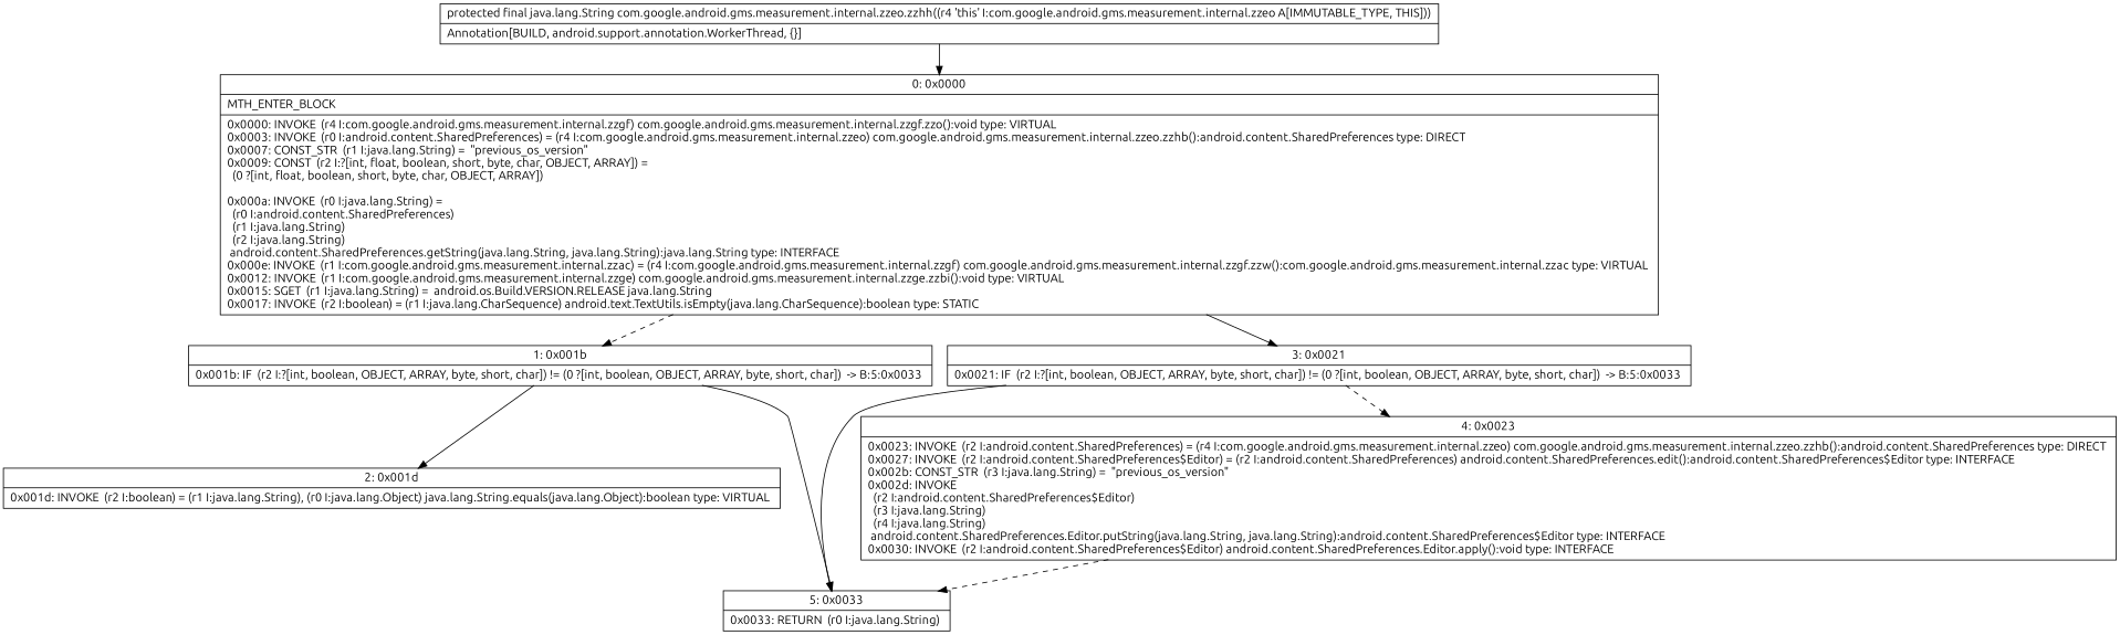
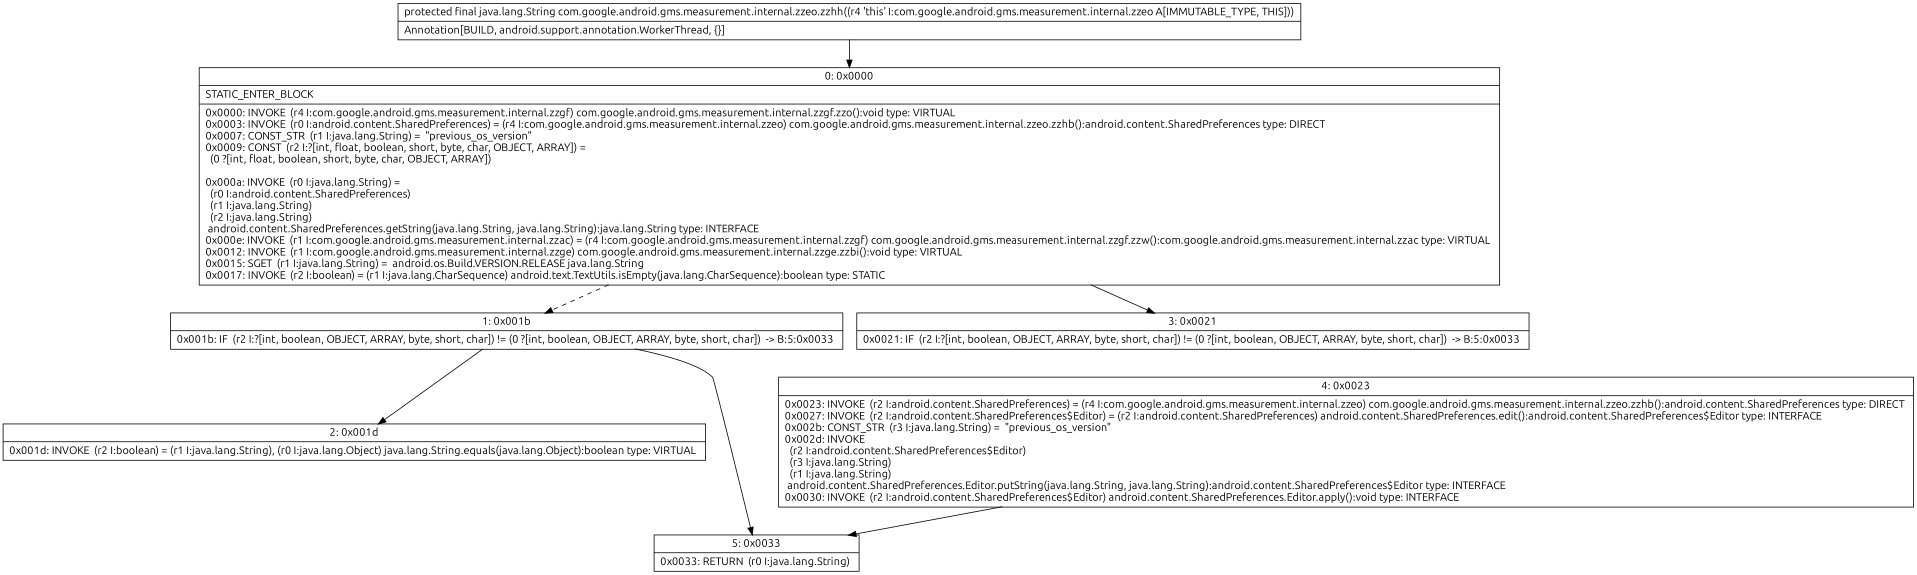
  digraph {
    fontname=Ubuntu
    node [fontname=Ubuntu shape=record]
    edge [fontname=Ubuntu]
-   n1 [label="{0\:\ 0x0000|MTH_ENTER_BLOCK\l|0x0000: INVOKE  (r4 I:com.google.android.gms.measurement.internal.zzgf) com.google.android.gms.measurement.internal.zzgf.zzo():void type: VIRTUAL \l0x0003: INVOKE  (r0 I:android.content.SharedPreferences) = (r4 I:com.google.android.gms.measurement.internal.zzeo) com.google.android.gms.measurement.internal.zzeo.zzhb():android.content.SharedPreferences type: DIRECT \l0x0007: CONST_STR  (r1 I:java.lang.String) =  \"previous_os_version\" \l0x0009: CONST  (r2 I:?[int, float, boolean, short, byte, char, OBJECT, ARRAY]) = \l  (0 ?[int, float, boolean, short, byte, char, OBJECT, ARRAY])\l \l0x000a: INVOKE  (r0 I:java.lang.String) = \l  (r0 I:android.content.SharedPreferences)\l  (r1 I:java.lang.String)\l  (r2 I:java.lang.String)\l android.content.SharedPreferences.getString(java.lang.String, java.lang.String):java.lang.String type: INTERFACE \l0x000e: INVOKE  (r1 I:com.google.android.gms.measurement.internal.zzac) = (r4 I:com.google.android.gms.measurement.internal.zzgf) com.google.android.gms.measurement.internal.zzgf.zzw():com.google.android.gms.measurement.internal.zzac type: VIRTUAL \l0x0012: INVOKE  (r1 I:com.google.android.gms.measurement.internal.zzge) com.google.android.gms.measurement.internal.zzge.zzbi():void type: VIRTUAL \l0x0015: SGET  (r1 I:java.lang.String) =  android.os.Build.VERSION.RELEASE java.lang.String \l0x0017: INVOKE  (r2 I:boolean) = (r1 I:java.lang.CharSequence) android.text.TextUtils.isEmpty(java.lang.CharSequence):boolean type: STATIC \l}"]
+   n1 [label="{0\:\ 0x0000|STATIC_ENTER_BLOCK\l|0x0000: INVOKE  (r4 I:com.google.android.gms.measurement.internal.zzgf) com.google.android.gms.measurement.internal.zzgf.zzo():void type: VIRTUAL \l0x0003: INVOKE  (r0 I:android.content.SharedPreferences) = (r4 I:com.google.android.gms.measurement.internal.zzeo) com.google.android.gms.measurement.internal.zzeo.zzhb():android.content.SharedPreferences type: DIRECT \l0x0007: CONST_STR  (r1 I:java.lang.String) =  \"previous_os_version\" \l0x0009: CONST  (r2 I:?[int, float, boolean, short, byte, char, OBJECT, ARRAY]) = \l  (0 ?[int, float, boolean, short, byte, char, OBJECT, ARRAY])\l \l0x000a: INVOKE  (r0 I:java.lang.String) = \l  (r0 I:android.content.SharedPreferences)\l  (r1 I:java.lang.String)\l  (r2 I:java.lang.String)\l android.content.SharedPreferences.getString(java.lang.String, java.lang.String):java.lang.String type: INTERFACE \l0x000e: INVOKE  (r1 I:com.google.android.gms.measurement.internal.zzac) = (r4 I:com.google.android.gms.measurement.internal.zzgf) com.google.android.gms.measurement.internal.zzgf.zzw():com.google.android.gms.measurement.internal.zzac type: VIRTUAL \l0x0012: INVOKE  (r1 I:com.google.android.gms.measurement.internal.zzge) com.google.android.gms.measurement.internal.zzge.zzbi():void type: VIRTUAL \l0x0015: SGET  (r1 I:java.lang.String) =  android.os.Build.VERSION.RELEASE java.lang.String \l0x0017: INVOKE  (r2 I:boolean) = (r1 I:java.lang.CharSequence) android.text.TextUtils.isEmpty(java.lang.CharSequence):boolean type: STATIC \l}"]
    n2 [label="{1\:\ 0x001b|0x001b: IF  (r2 I:?[int, boolean, OBJECT, ARRAY, byte, short, char]) != (0 ?[int, boolean, OBJECT, ARRAY, byte, short, char])  \-\> B:5:0x0033 \l}"]
    n3 [label="{3\:\ 0x0021|0x0021: IF  (r2 I:?[int, boolean, OBJECT, ARRAY, byte, short, char]) != (0 ?[int, boolean, OBJECT, ARRAY, byte, short, char])  \-\> B:5:0x0033 \l}"]
    n4 [label="{2\:\ 0x001d|0x001d: INVOKE  (r2 I:boolean) = (r1 I:java.lang.String), (r0 I:java.lang.Object) java.lang.String.equals(java.lang.Object):boolean type: VIRTUAL \l}"]
    n5 [label="{5\:\ 0x0033|0x0033: RETURN  (r0 I:java.lang.String) \l}"]
-   n6 [label="{4\:\ 0x0023|0x0023: INVOKE  (r2 I:android.content.SharedPreferences) = (r4 I:com.google.android.gms.measurement.internal.zzeo) com.google.android.gms.measurement.internal.zzeo.zzhb():android.content.SharedPreferences type: DIRECT \l0x0027: INVOKE  (r2 I:android.content.SharedPreferences$Editor) = (r2 I:android.content.SharedPreferences) android.content.SharedPreferences.edit():android.content.SharedPreferences$Editor type: INTERFACE \l0x002b: CONST_STR  (r3 I:java.lang.String) =  \"previous_os_version\" \l0x002d: INVOKE  \l  (r2 I:android.content.SharedPreferences$Editor)\l  (r3 I:java.lang.String)\l  (r4 I:java.lang.String)\l android.content.SharedPreferences.Editor.putString(java.lang.String, java.lang.String):android.content.SharedPreferences$Editor type: INTERFACE \l0x0030: INVOKE  (r2 I:android.content.SharedPreferences$Editor) android.content.SharedPreferences.Editor.apply():void type: INTERFACE \l}"]
+   n6 [label="{4\:\ 0x0023|0x0023: INVOKE  (r2 I:android.content.SharedPreferences) = (r4 I:com.google.android.gms.measurement.internal.zzeo) com.google.android.gms.measurement.internal.zzeo.zzhb():android.content.SharedPreferences type: DIRECT \l0x0027: INVOKE  (r2 I:android.content.SharedPreferences$Editor) = (r2 I:android.content.SharedPreferences) android.content.SharedPreferences.edit():android.content.SharedPreferences$Editor type: INTERFACE \l0x002b: CONST_STR  (r3 I:java.lang.String) =  \"previous_os_version\" \l0x002d: INVOKE  \l  (r2 I:android.content.SharedPreferences$Editor)\l  (r3 I:java.lang.String)\l  (r1 I:java.lang.String)\l android.content.SharedPreferences.Editor.putString(java.lang.String, java.lang.String):android.content.SharedPreferences$Editor type: INTERFACE \l0x0030: INVOKE  (r2 I:android.content.SharedPreferences$Editor) android.content.SharedPreferences.Editor.apply():void type: INTERFACE \l}"]
    n7 [label="{protected final java.lang.String com.google.android.gms.measurement.internal.zzeo.zzhh((r4 'this' I:com.google.android.gms.measurement.internal.zzeo A[IMMUTABLE_TYPE, THIS]))  | Annotation[BUILD, android.support.annotation.WorkerThread, \{\}]\l}"]
    n1 -> n2 [style=dashed]
    n1 -> n3
    n2 -> n4 [style=solid]
    n2 -> n5
-   n3 -> n5
-   n3 -> n6 [style=dashed]
-   n6 -> n5 [style=dashed]
+   n6 -> n5
    n7 -> n1
  }
